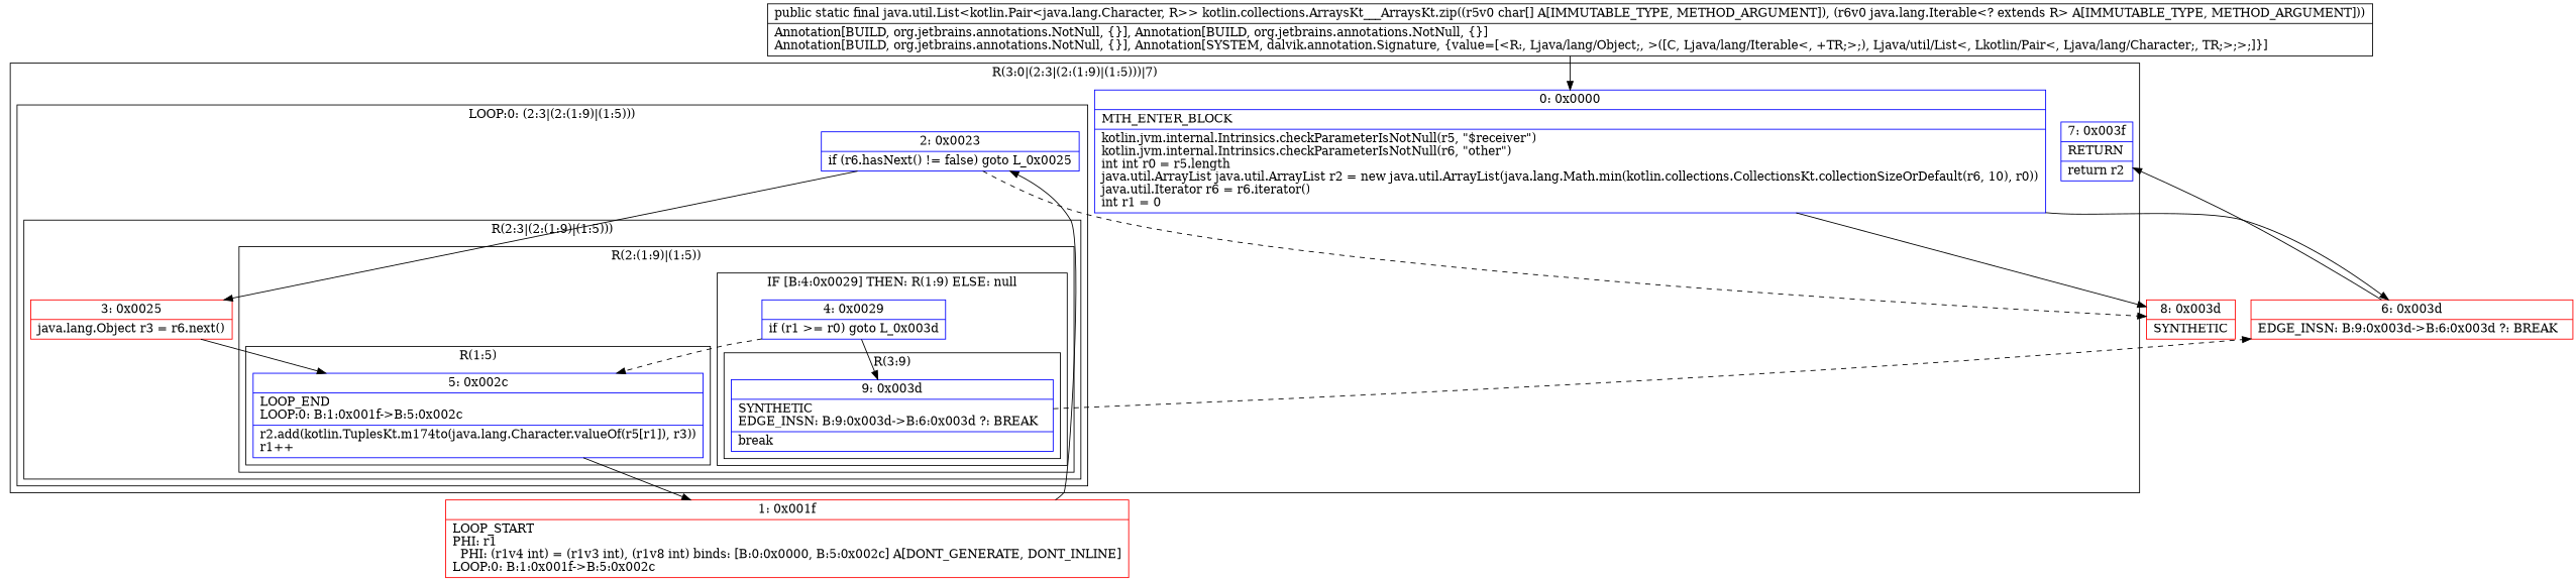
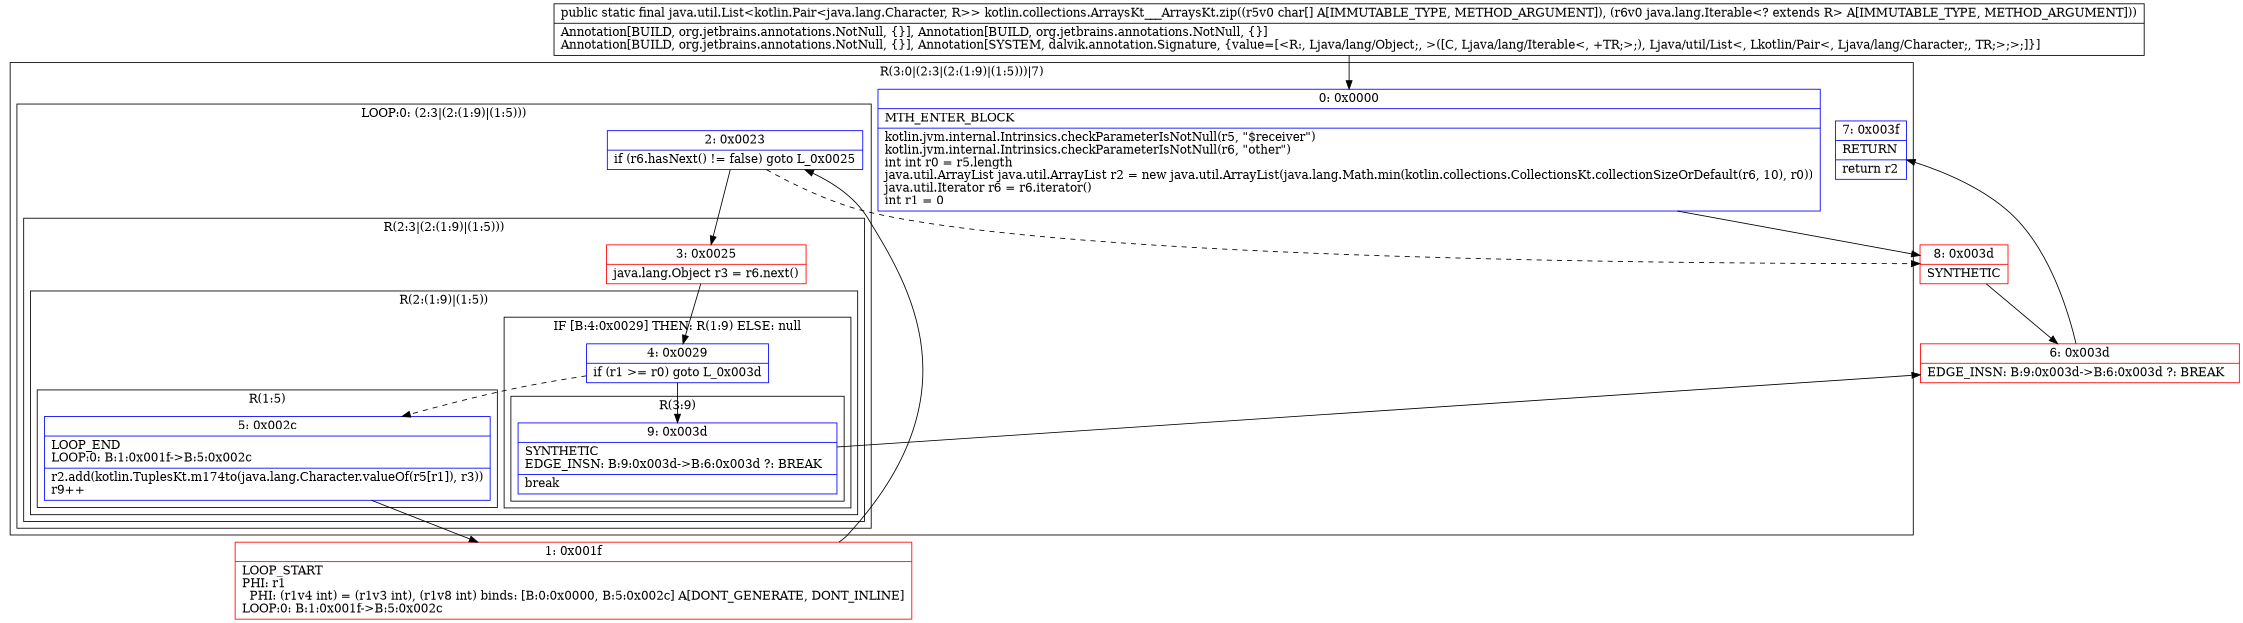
  digraph {
    node [color=blue shape=record]
    n1 [label="{9\:\ 0x003d|SYNTHETIC\lEDGE_INSN: B:9:0x003d\-\>B:6:0x003d ?: BREAK  \l|break\l}"]
    n2 [label="{4\:\ 0x0029|if (r1 \>= r0) goto L_0x003d\l}"]
-   n3 [label="{5\:\ 0x002c|LOOP_END\lLOOP:0: B:1:0x001f\-\>B:5:0x002c\l|r2.add(kotlin.TuplesKt.m174to(java.lang.Character.valueOf(r5[r1]), r3))\lr1++\l}"]
+   n3 [label="{5\:\ 0x002c|LOOP_END\lLOOP:0: B:1:0x001f\-\>B:5:0x002c\l|r2.add(kotlin.TuplesKt.m174to(java.lang.Character.valueOf(r5[r1]), r3))\lr9++\l}"]
    n4 [color=red label="{3\:\ 0x0025|java.lang.Object r3 = r6.next()\l}"]
    n5 [label="{2\:\ 0x0023|if (r6.hasNext() != false) goto L_0x0025\l}"]
    n6 [label="{0\:\ 0x0000|MTH_ENTER_BLOCK\l|kotlin.jvm.internal.Intrinsics.checkParameterIsNotNull(r5, \"$receiver\")\lkotlin.jvm.internal.Intrinsics.checkParameterIsNotNull(r6, \"other\")\lint int r0 = r5.length\ljava.util.ArrayList java.util.ArrayList r2 = new java.util.ArrayList(java.lang.Math.min(kotlin.collections.CollectionsKt.collectionSizeOrDefault(r6, 10), r0))\ljava.util.Iterator r6 = r6.iterator()\lint r1 = 0\l}"]
    n7 [label="{7\:\ 0x003f|RETURN\l|return r2\l}"]
    n8 [color=red label="{6\:\ 0x003d|EDGE_INSN: B:9:0x003d\-\>B:6:0x003d ?: BREAK  \l}"]
    n9 [color=red label="{1\:\ 0x001f|LOOP_START\lPHI: r1 \l  PHI: (r1v4 int) = (r1v3 int), (r1v8 int) binds: [B:0:0x0000, B:5:0x002c] A[DONT_GENERATE, DONT_INLINE]\lLOOP:0: B:1:0x001f\-\>B:5:0x002c\l}"]
    n10 [color=red label="{8\:\ 0x003d|SYNTHETIC\l}"]
    n11 [label="{public static final java.util.List\<kotlin.Pair\<java.lang.Character, R\>\> kotlin.collections.ArraysKt___ArraysKt.zip((r5v0 char[] A[IMMUTABLE_TYPE, METHOD_ARGUMENT]), (r6v0 java.lang.Iterable\<? extends R\> A[IMMUTABLE_TYPE, METHOD_ARGUMENT]))  | Annotation[BUILD, org.jetbrains.annotations.NotNull, \{\}], Annotation[BUILD, org.jetbrains.annotations.NotNull, \{\}]\lAnnotation[BUILD, org.jetbrains.annotations.NotNull, \{\}], Annotation[SYSTEM, dalvik.annotation.Signature, \{value=[\<R:, Ljava\/lang\/Object;, \>([C, Ljava\/lang\/Iterable\<, +TR;\>;), Ljava\/util\/List\<, Lkotlin\/Pair\<, Ljava\/lang\/Character;, TR;\>;\>;]\}]\l}" color=""]
    subgraph cluster_1 {
      label="R(3:0|(2:3|(2:(1:9)|(1:5)))|7)"
      n6
      n7
      subgraph cluster_2 {
        label="LOOP:0: (2:3|(2:(1:9)|(1:5)))"
        n5
        subgraph cluster_3 {
          label="R(2:3|(2:(1:9)|(1:5)))"
          n4
          subgraph cluster_4 {
            label="R(2:(1:9)|(1:5))"
            subgraph cluster_5 {
              label="IF [B:4:0x0029] THEN: R(1:9) ELSE: null"
              n2
              subgraph cluster_6 {
                label="R(3:9)"
                n1
              }
            }
            subgraph cluster_7 {
              label="R(1:5)"
              n3
            }
          }
        }
      }
    }
-   n1 -> n8 [style=dashed]
+   n1 -> n8
    n2 -> n1
    n2 -> n3 [style=dashed]
    n3 -> n9
-   n4 -> n3
+   n4 -> n2
    n5 -> n4
    n5 -> n10 [style=dashed]
    n6 -> n10
    n8 -> n7
    n9 -> n5
-   n6 -> n8
+   n10 -> n8
    n11 -> n6
  }
